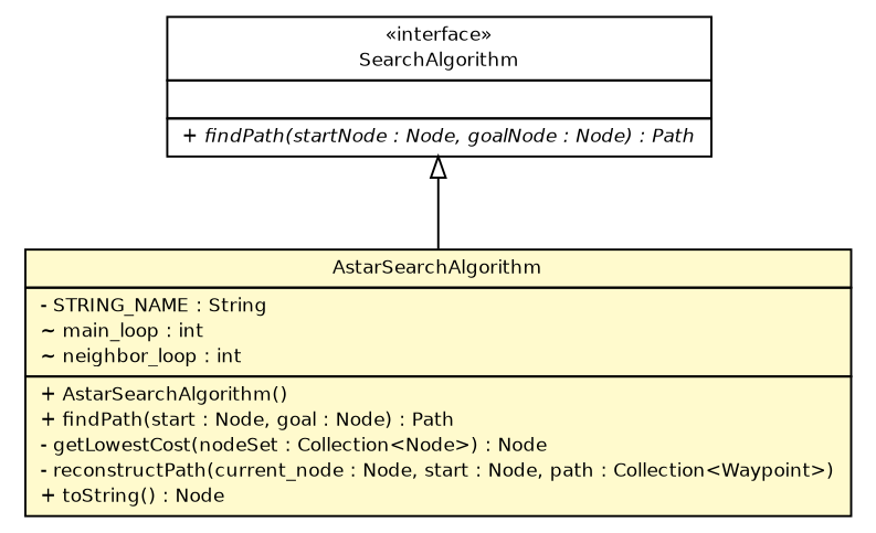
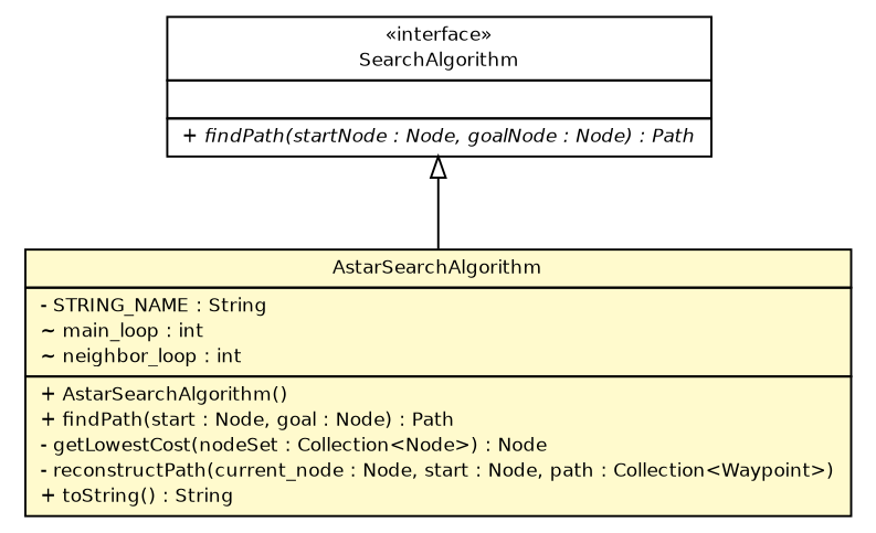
  digraph {
    nodesep=0.25
    ranksep=0.5
    node [fontcolor=black fontname=Helvetica fontsize=9.0 shape=plaintext]
-   n1 [label=<<table title="lejos.robotics.pathfinding.AstarSearchAlgorithm" border="0" cellborder="1" cellspacing="0" cellpadding="2" port="p" bgcolor="lemonChiffon" href="./AstarSearchAlgorithm.html"> 		<tr><td><table border="0" cellspacing="0" cellpadding="1"> <tr><td align="center" balign="center"> AstarSearchAlgorithm </td></tr> 		</table></td></tr> 		<tr><td><table border="0" cellspacing="0" cellpadding="1"> <tr><td align="left" balign="left"> - STRING_NAME : String </td></tr> <tr><td align="left" balign="left"> ~ main_loop : int </td></tr> <tr><td align="left" balign="left"> ~ neighbor_loop : int </td></tr> 		</table></td></tr> 		<tr><td><table border="0" cellspacing="0" cellpadding="1"> <tr><td align="left" balign="left"> + AstarSearchAlgorithm() </td></tr> <tr><td align="left" balign="left"> + findPath(start : Node, goal : Node) : Path </td></tr> <tr><td align="left" balign="left"> - getLowestCost(nodeSet : Collection&lt;Node&gt;) : Node </td></tr> <tr><td align="left" balign="left"> - reconstructPath(current_node : Node, start : Node, path : Collection&lt;Waypoint&gt;) </td></tr> <tr><td align="left" balign="left"> + toString() : Node </td></tr> 		</table></td></tr> 		</table>>]
+   n1 [label=<<table title="lejos.robotics.pathfinding.AstarSearchAlgorithm" border="0" cellborder="1" cellspacing="0" cellpadding="2" port="p" bgcolor="lemonChiffon" href="./AstarSearchAlgorithm.html"> 		<tr><td><table border="0" cellspacing="0" cellpadding="1"> <tr><td align="center" balign="center"> AstarSearchAlgorithm </td></tr> 		</table></td></tr> 		<tr><td><table border="0" cellspacing="0" cellpadding="1"> <tr><td align="left" balign="left"> - STRING_NAME : String </td></tr> <tr><td align="left" balign="left"> ~ main_loop : int </td></tr> <tr><td align="left" balign="left"> ~ neighbor_loop : int </td></tr> 		</table></td></tr> 		<tr><td><table border="0" cellspacing="0" cellpadding="1"> <tr><td align="left" balign="left"> + AstarSearchAlgorithm() </td></tr> <tr><td align="left" balign="left"> + findPath(start : Node, goal : Node) : Path </td></tr> <tr><td align="left" balign="left"> - getLowestCost(nodeSet : Collection&lt;Node&gt;) : Node </td></tr> <tr><td align="left" balign="left"> - reconstructPath(current_node : Node, start : Node, path : Collection&lt;Waypoint&gt;) </td></tr> <tr><td align="left" balign="left"> + toString() : String </td></tr> 		</table></td></tr> 		</table>>]
    n2 [label=<<table title="lejos.robotics.pathfinding.SearchAlgorithm" border="0" cellborder="1" cellspacing="0" cellpadding="2" port="p" href="./SearchAlgorithm.html"> 		<tr><td><table border="0" cellspacing="0" cellpadding="1"> <tr><td align="center" balign="center"> &#171;interface&#187; </td></tr> <tr><td align="center" balign="center"> SearchAlgorithm </td></tr> 		</table></td></tr> 		<tr><td><table border="0" cellspacing="0" cellpadding="1"> <tr><td align="left" balign="left">  </td></tr> 		</table></td></tr> 		<tr><td><table border="0" cellspacing="0" cellpadding="1"> <tr><td align="left" balign="left"><font face="Helvetica-Oblique" point-size="9.0"> + findPath(startNode : Node, goalNode : Node) : Path </font></td></tr> 		</table></td></tr> 		</table>>]
    n2 -> n1 [arrowtail=empty dir=back fontname=Helvetica fontsize=10 headport=p labelfontname=Helvetica labelfontsize=10 style=solid tailport=p]
  }
